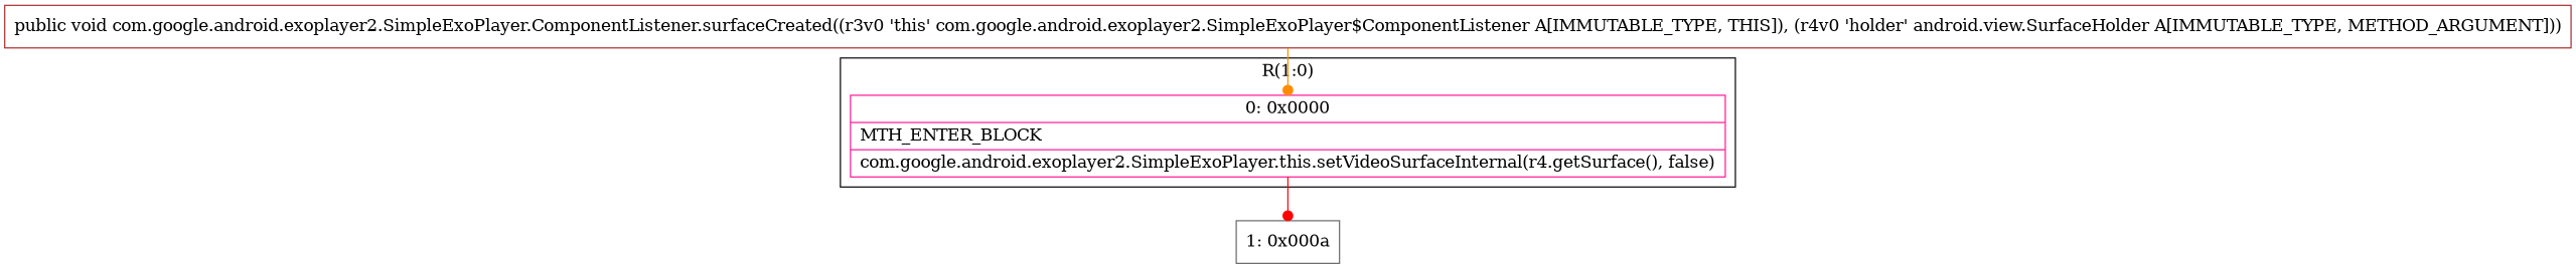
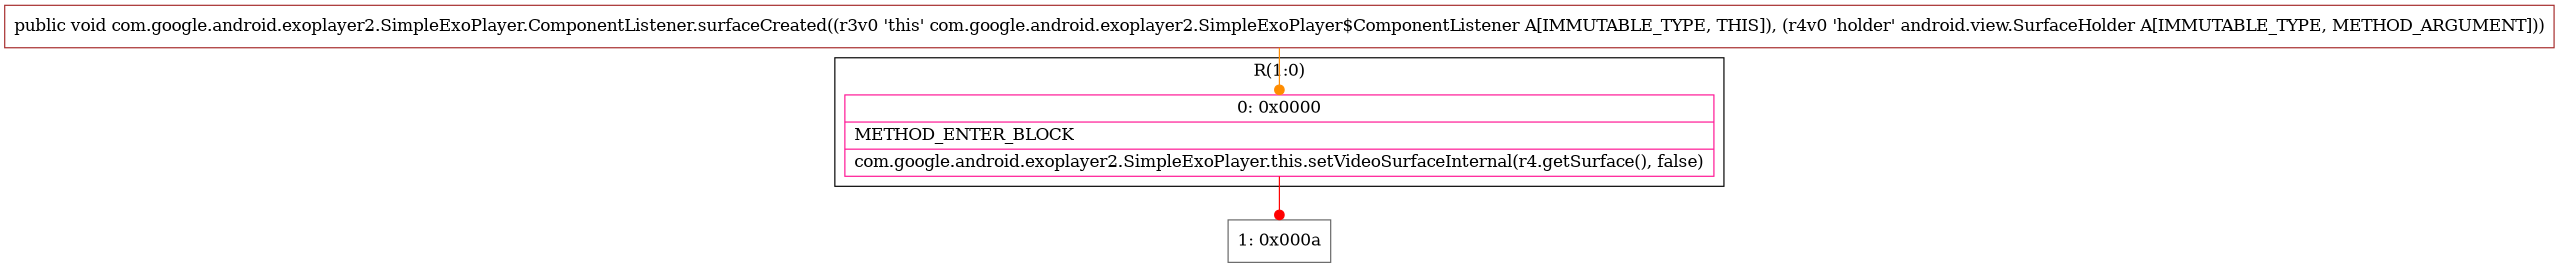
  digraph {
    node [shape=record]
    edge [arrowhead=dot]
-   n1 [color=deeppink label="{0\:\ 0x0000|MTH_ENTER_BLOCK\l|com.google.android.exoplayer2.SimpleExoPlayer.this.setVideoSurfaceInternal(r4.getSurface(), false)\l}"]
+   n1 [color=deeppink label="{0\:\ 0x0000|METHOD_ENTER_BLOCK\l|com.google.android.exoplayer2.SimpleExoPlayer.this.setVideoSurfaceInternal(r4.getSurface(), false)\l}"]
    n2 [color=gray40 label="{1\:\ 0x000a}"]
    n3 [label="{public void com.google.android.exoplayer2.SimpleExoPlayer.ComponentListener.surfaceCreated((r3v0 'this' com.google.android.exoplayer2.SimpleExoPlayer$ComponentListener A[IMMUTABLE_TYPE, THIS]), (r4v0 'holder' android.view.SurfaceHolder A[IMMUTABLE_TYPE, METHOD_ARGUMENT])) }" color=brown]
    subgraph cluster_1 {
      label="R(1:0)"
      n1
    }
    n1 -> n2 [color=red]
    n3 -> n1 [color=darkorange]
  }
